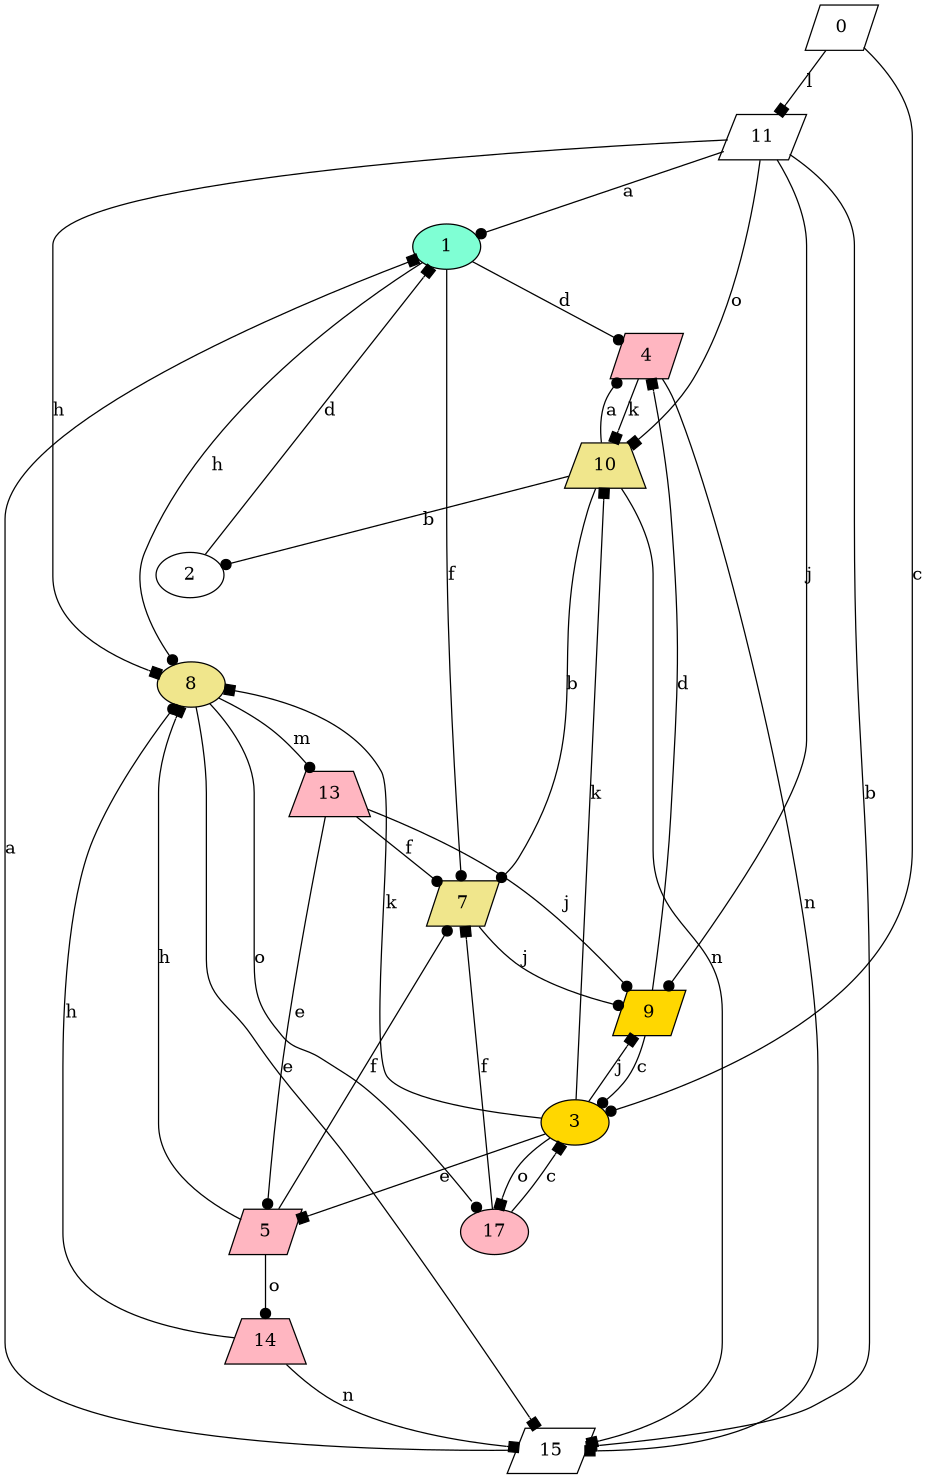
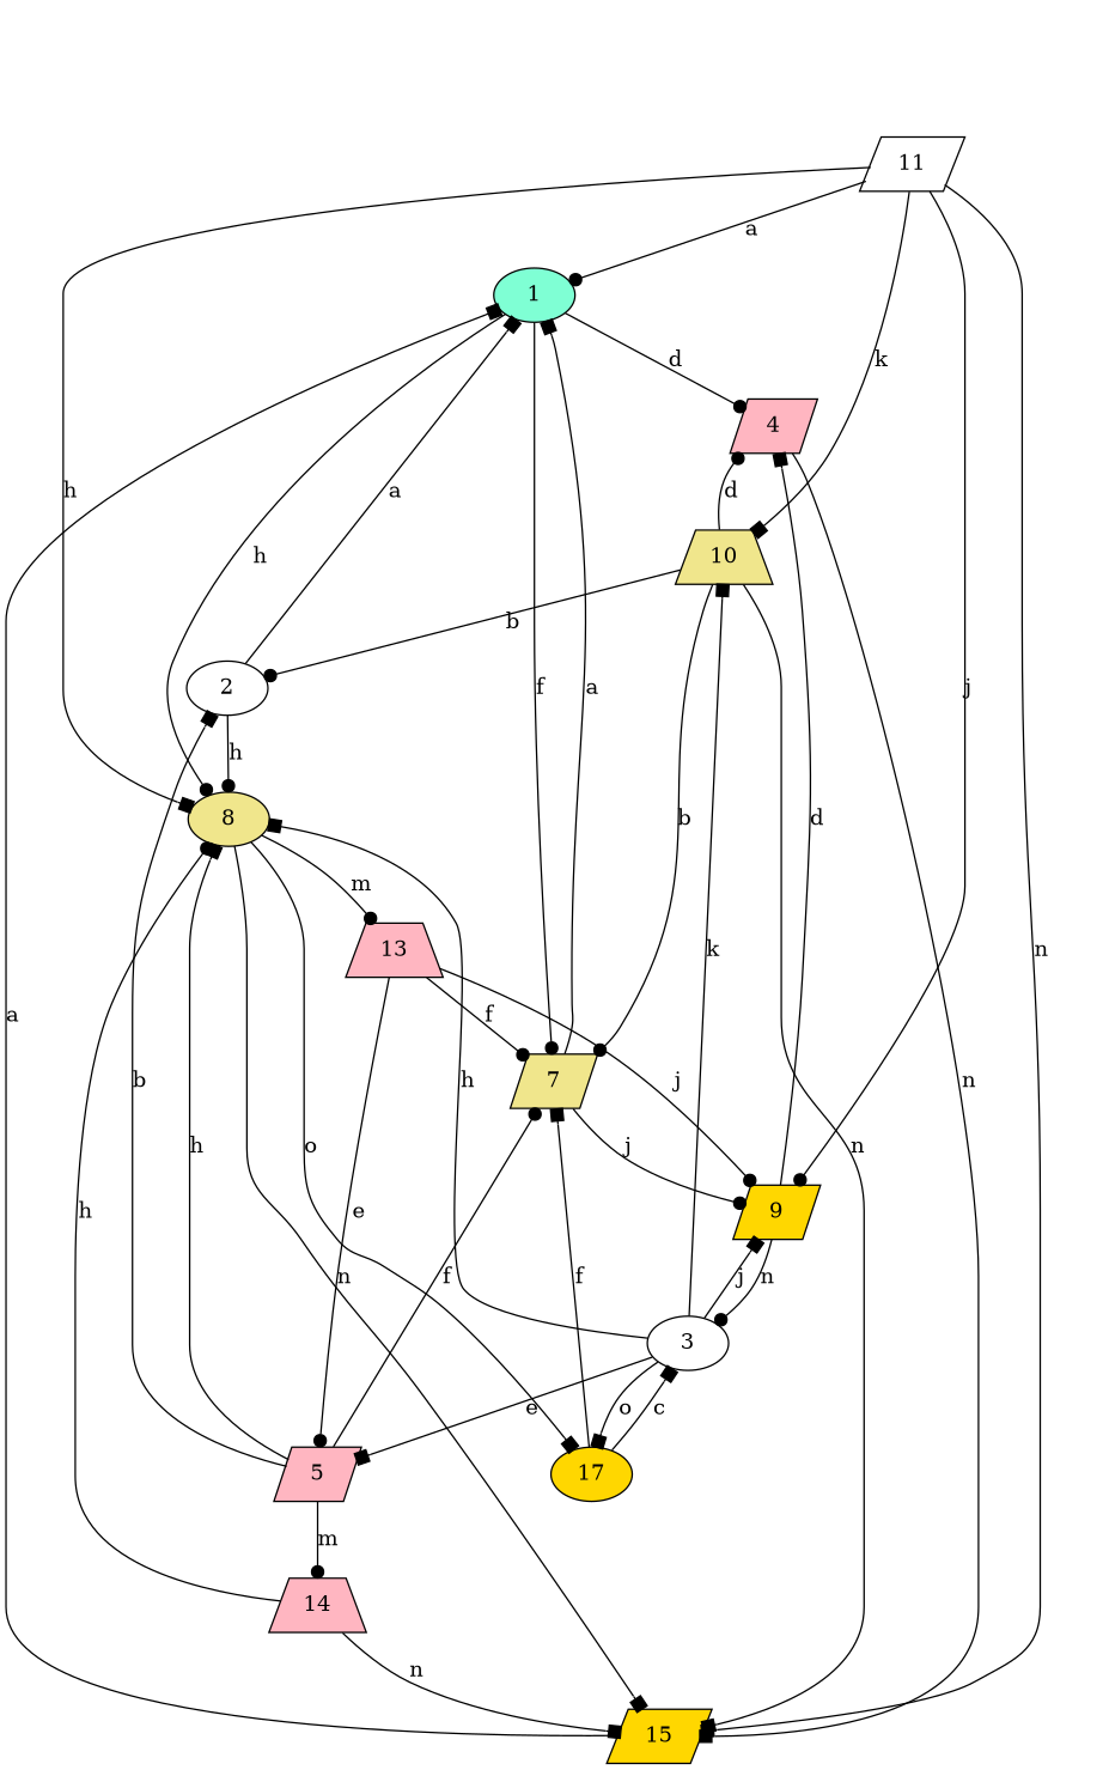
  strict digraph {
    node [fillcolor=lightpink shape=parallelogram style=filled]
    edge [arrowhead=box]
    1 [fillcolor=aquamarine shape=ellipse]
    4
    7 [fillcolor=khaki]
    8 [fillcolor=khaki shape=ellipse]
    10 [fillcolor=khaki shape=trapezium]
-   15 [fillcolor=white]
+   15 [fillcolor=gold]
    9 [fillcolor=gold]
    13 [shape=trapezium]
-   17 [shape=ellipse]
+   17 [fillcolor=gold shape=ellipse]
    2 [fillcolor=white shape=ellipse]
    5
-   3 [fillcolor=gold shape=ellipse]
+   3 [fillcolor=white shape=ellipse]
    14 [shape=trapezium]
    11 [fillcolor=white]
-   0 [fillcolor=white]
    1 -> 4 [arrowhead=dot label=d]
    1 -> 7 [arrowhead=dot label=f]
    1 -> 8 [arrowhead=dot label=h]
-   4 -> 10 [label=k]
    4 -> 15 [label=n]
+   7 -> 1 [label=a]
    7 -> 9 [arrowhead=dot label=j]
-   8 -> 15 [label=e]
+   8 -> 15 [label=n]
    8 -> 13 [arrowhead=dot label=m]
-   8 -> 17 [arrowhead=dot label=o]
-   10 -> 4 [arrowhead=dot label=a]
+   8 -> 17 [label=o]
+   10 -> 4 [arrowhead=dot label=d]
    10 -> 7 [arrowhead=dot label=b]
    10 -> 15 [label=n]
    10 -> 2 [arrowhead=dot label=b]
    15 -> 1 [label=a]
    9 -> 4 [label=d]
-   9 -> 3 [arrowhead=dot label=c]
+   9 -> 3 [arrowhead=dot label=n]
    13 -> 7 [arrowhead=dot label=f]
    13 -> 9 [arrowhead=dot label=j]
    13 -> 5 [arrowhead=dot label=e]
    17 -> 7 [label=f]
    17 -> 3 [label=c]
-   2 -> 1 [label=d]
+   2 -> 1 [label=a]
+   2 -> 8 [arrowhead=dot label=h]
    5 -> 7 [arrowhead=dot label=f]
    5 -> 8 [label=h]
-   5 -> 14 [arrowhead=dot label=o]
-   3 -> 8 [label=k]
+   5 -> 2 [label=b]
+   5 -> 14 [arrowhead=dot label=m]
+   3 -> 8 [label=h]
    3 -> 10 [label=k]
    3 -> 9 [label=j]
    3 -> 17 [label=o]
    3 -> 5 [label=e]
    14 -> 8 [arrowhead=dot label=h]
    14 -> 15 [label=n]
    11 -> 1 [arrowhead=dot label=a]
    11 -> 8 [label=h]
-   11 -> 10 [label=o]
-   11 -> 15 [label=b]
+   11 -> 10 [label=k]
+   11 -> 15 [label=n]
    11 -> 9 [arrowhead=dot label=j]
-   0 -> 3 [arrowhead=dot label=c]
-   0 -> 11 [label=l]
  }
